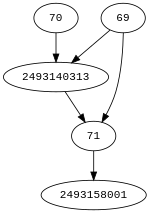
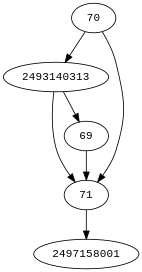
  strict digraph {
    fontname="Liberation Mono"
    node [fontname="Liberation Mono"]
    edge [fontname="Liberation Mono"]
    2493140313
    71
    69
-   2493158001
+   2493158001 [label=2497158001]
    70
    2493140313 -> 71
    71 -> 2493158001
-   69 -> 2493140313
+   2493140313 -> 69
    69 -> 71
    70 -> 2493140313
+   70 -> 71
  }
